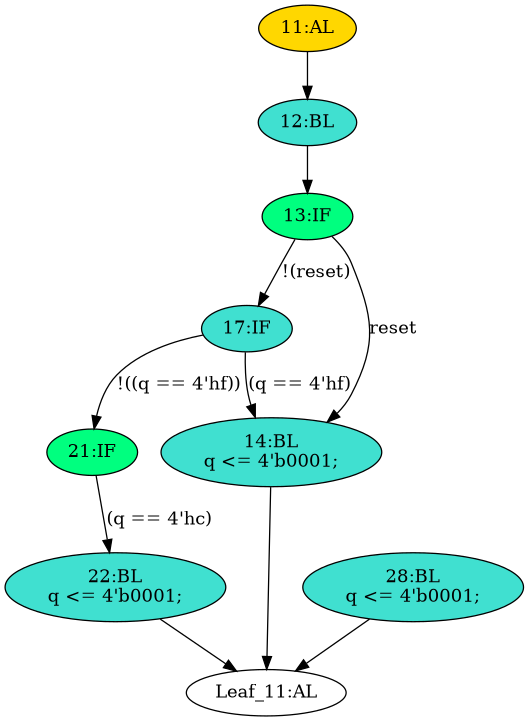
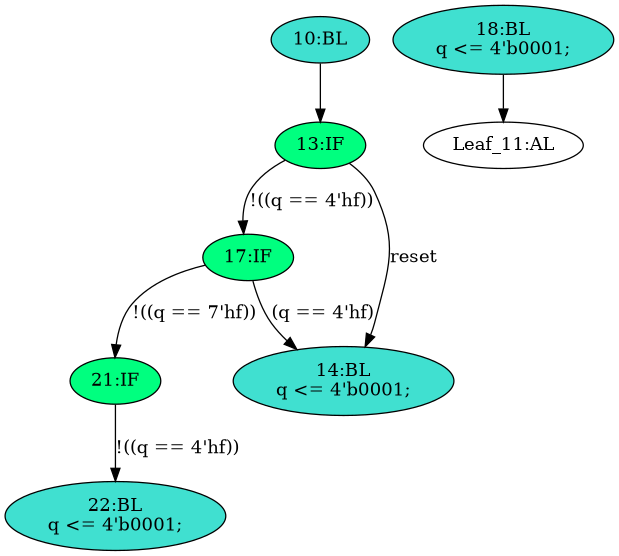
  strict digraph {
    node [fillcolor=turquoise statements="[]" style=filled typ=Block]
    edge [cond="[]" lineno=None]
-   n1 [ast="<pyverilog.vparser.ast.IfStatement object at 0x7f931b574ad0>" label="17:IF" typ=IfStatement]
+   n1 [ast="<pyverilog.vparser.ast.IfStatement object at 0x7f931b574ad0>" fillcolor=springgreen label="17:IF" typ=IfStatement]
    n2 [ast="<pyverilog.vparser.ast.IfStatement object at 0x7f931b574c10>" fillcolor=springgreen label="21:IF" typ=IfStatement]
    n3 [ast="<pyverilog.vparser.ast.Block object at 0x7f931bc5eed0>" label="14:BL\nq <= 4'b0001;" statements="[<pyverilog.vparser.ast.NonblockingSubstitution object at 0x7f931993b2d0>]"]
    n4 [ast="<pyverilog.vparser.ast.Block object at 0x7f931b574ed0>" label="22:BL\nq <= 4'b0001;" statements="[<pyverilog.vparser.ast.NonblockingSubstitution object at 0x7f931b574f10>]"]
-   n5 [ast="<pyverilog.vparser.ast.Block object at 0x7f931b0b8150>" label="28:BL\nq <= 4'b0001;" statements="[<pyverilog.vparser.ast.NonblockingSubstitution object at 0x7f931b0b8190>]"]
+   n5 [ast="<pyverilog.vparser.ast.Block object at 0x7f931b0b8150>" label="18:BL\nq <= 4'b0001;" statements="[<pyverilog.vparser.ast.NonblockingSubstitution object at 0x7f931b0b8190>]"]
    n6 [def_var="['q']" label="Leaf_11:AL" fillcolor="" statements="" style="" typ=""]
    n7 [ast="<pyverilog.vparser.ast.IfStatement object at 0x7f931b0b8490>" fillcolor=springgreen label="13:IF" typ=IfStatement]
-   n8 [ast="<pyverilog.vparser.ast.Block object at 0x7f931b0b8450>" label="12:BL"]
-   n9 [ast="<pyverilog.vparser.ast.Always object at 0x7f931b0b82d0>" clk_sens=True fillcolor=gold label="11:AL" sens="['clk', 'reset']" typ=Always use_var="['reset', 'q']"]
-   n1 -> n2 [cond="['q']" label="!((q == 4'hf))" lineno=17]
+   n8 [ast="<pyverilog.vparser.ast.Block object at 0x7f931b0b8450>" label="10:BL"]
+   n1 -> n2 [cond="['q']" label="!((q == 7'hf))" lineno=17]
    n1 -> n3 [cond="['q']" label="(q == 4'hf)" lineno=17]
-   n2 -> n4 [cond="['q']" label="(q == 4'hc)" lineno=21]
-   n3 -> n6
-   n4 -> n6
+   n2 -> n4 [cond="['q']" label="!((q == 4'hf))" lineno=21]
    n5 -> n6
-   n7 -> n1 [cond="['reset']" label="!(reset)" lineno=13]
+   n7 -> n1 [cond="['reset']" label="!((q == 4'hf))" lineno=13]
    n7 -> n3 [cond="['reset']" label=reset lineno=13]
    n8 -> n7
-   n9 -> n8
  }
